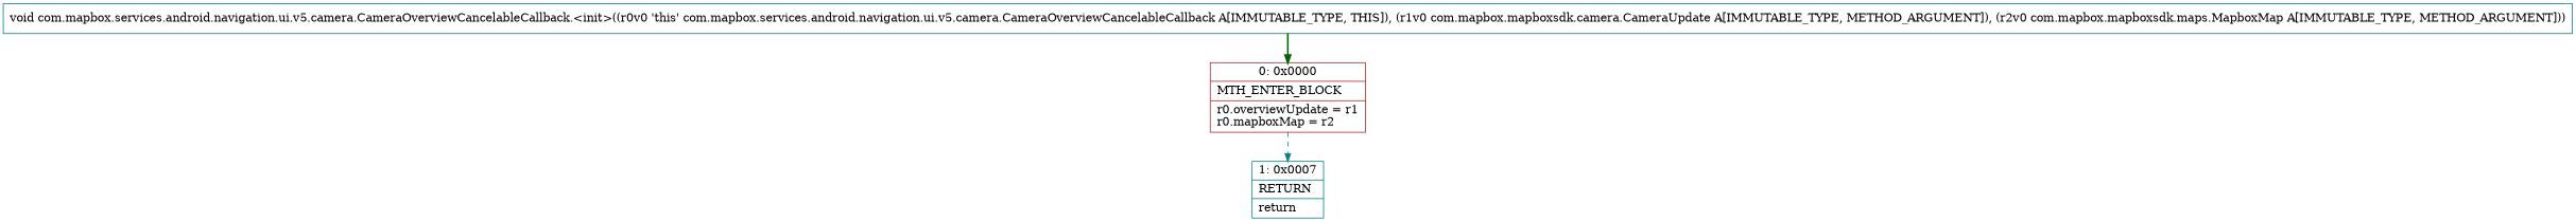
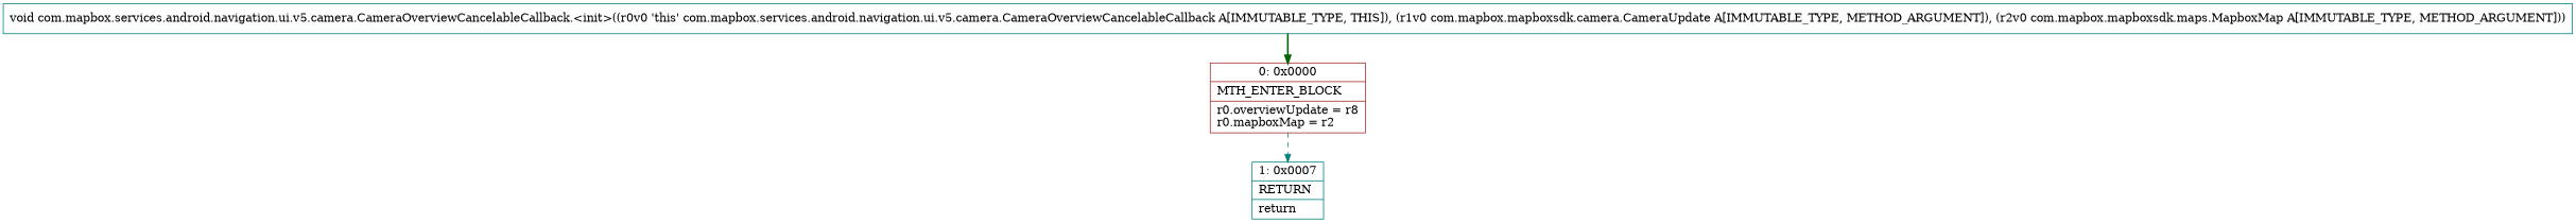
  digraph {
    node [shape=record color=teal]
-   n1 [label="{0\:\ 0x0000|MTH_ENTER_BLOCK\l|r0.overviewUpdate = r1\lr0.mapboxMap = r2\l}" color=brown]
+   n1 [label="{0\:\ 0x0000|MTH_ENTER_BLOCK\l|r0.overviewUpdate = r8\lr0.mapboxMap = r2\l}" color=brown]
    n2 [label="{1\:\ 0x0007|RETURN\l|return\l}"]
    n3 [label="{void com.mapbox.services.android.navigation.ui.v5.camera.CameraOverviewCancelableCallback.\<init\>((r0v0 'this' com.mapbox.services.android.navigation.ui.v5.camera.CameraOverviewCancelableCallback A[IMMUTABLE_TYPE, THIS]), (r1v0 com.mapbox.mapboxsdk.camera.CameraUpdate A[IMMUTABLE_TYPE, METHOD_ARGUMENT]), (r2v0 com.mapbox.mapboxsdk.maps.MapboxMap A[IMMUTABLE_TYPE, METHOD_ARGUMENT])) }"]
    n1 -> n2 [color=teal style=dashed]
    n3 -> n1 [color=darkgreen style=bold]
  }
